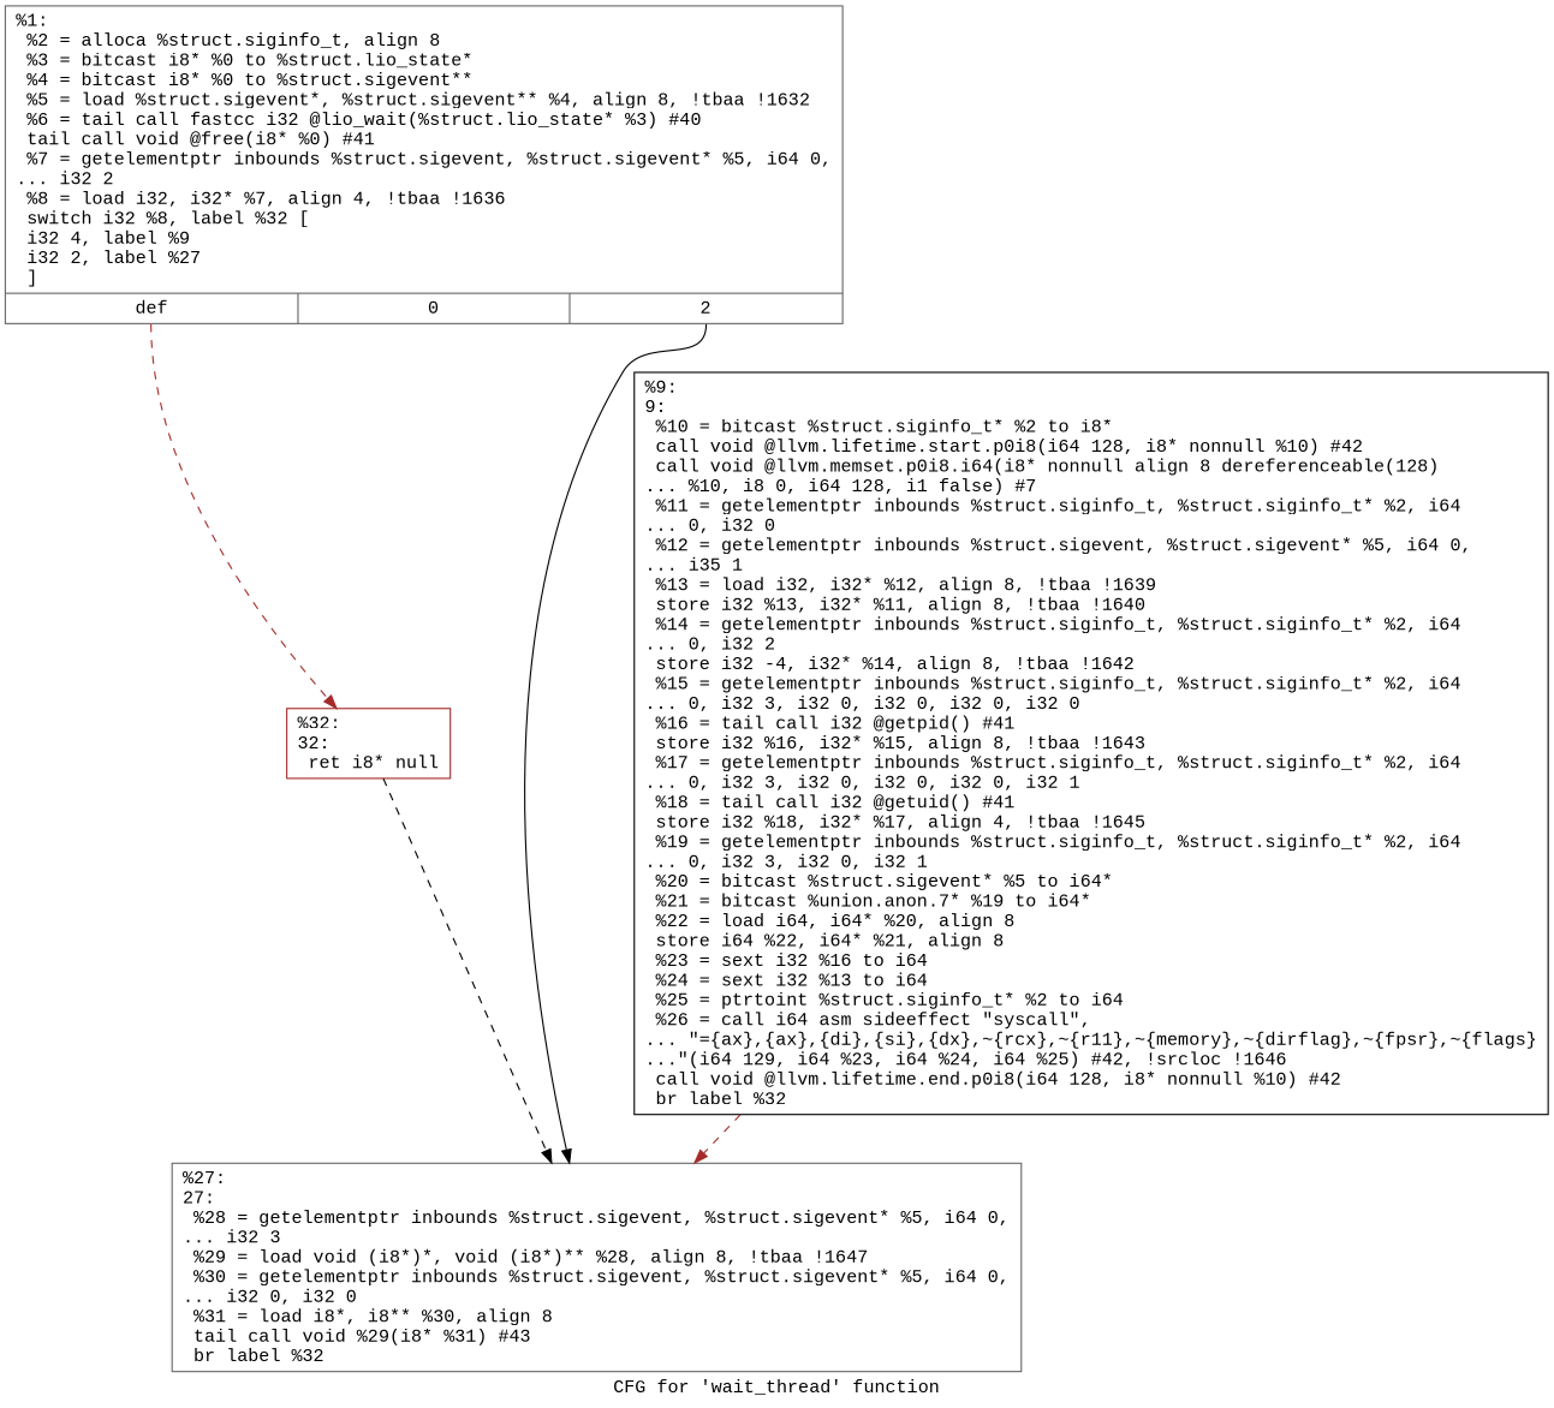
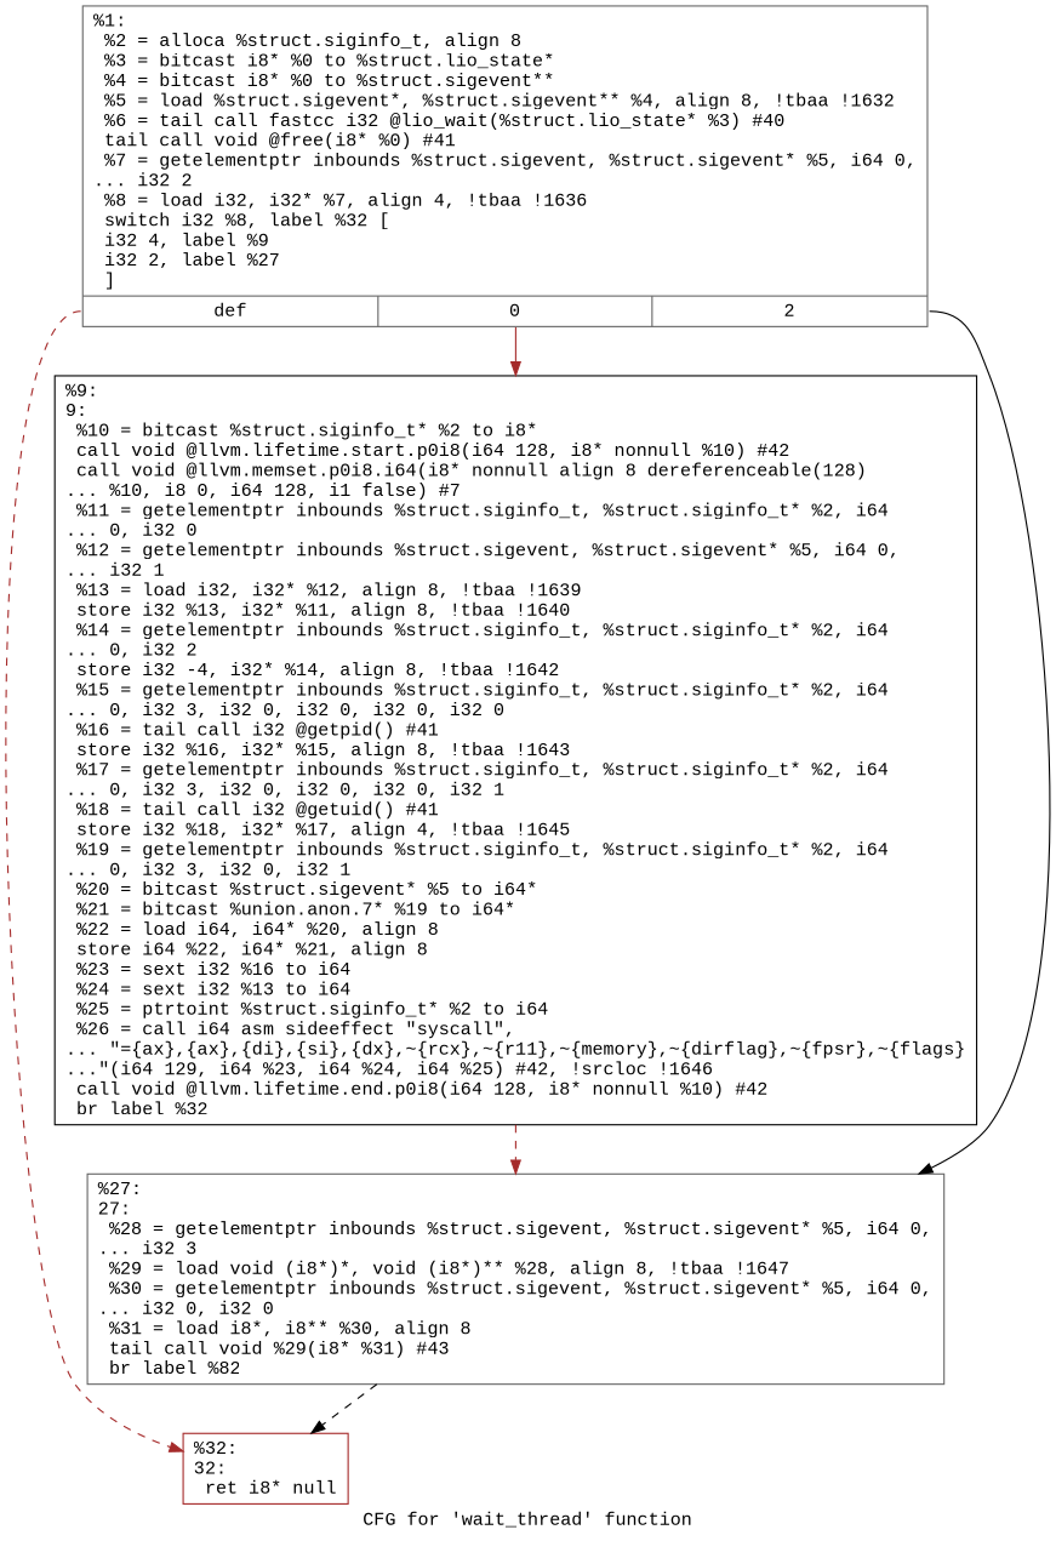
  digraph {
    fontname="Liberation Mono"
    label="CFG for 'wait_thread' function"
    node [color=gray40 fontname="Liberation Mono" shape=record]
    edge [color=brown fontname="Liberation Mono" style=dashed]
    n1 [label="{%1:\l  %2 = alloca %struct.siginfo_t, align 8\l  %3 = bitcast i8* %0 to %struct.lio_state*\l  %4 = bitcast i8* %0 to %struct.sigevent**\l  %5 = load %struct.sigevent*, %struct.sigevent** %4, align 8, !tbaa !1632\l  %6 = tail call fastcc i32 @lio_wait(%struct.lio_state* %3) #40\l  tail call void @free(i8* %0) #41\l  %7 = getelementptr inbounds %struct.sigevent, %struct.sigevent* %5, i64 0,\l... i32 2\l  %8 = load i32, i32* %7, align 4, !tbaa !1636\l  switch i32 %8, label %32 [\l    i32 4, label %9\l    i32 2, label %27\l  ]\l|{<s0>def|<s1>0|<s2>2}}"]
    n2 [color=brown label="{%32:\l32:                                               \l  ret i8* null\l}"]
-   n3 [color=black label="{%9:\l9:                                                \l  %10 = bitcast %struct.siginfo_t* %2 to i8*\l  call void @llvm.lifetime.start.p0i8(i64 128, i8* nonnull %10) #42\l  call void @llvm.memset.p0i8.i64(i8* nonnull align 8 dereferenceable(128)\l... %10, i8 0, i64 128, i1 false) #7\l  %11 = getelementptr inbounds %struct.siginfo_t, %struct.siginfo_t* %2, i64\l... 0, i32 0\l  %12 = getelementptr inbounds %struct.sigevent, %struct.sigevent* %5, i64 0,\l... i35 1\l  %13 = load i32, i32* %12, align 8, !tbaa !1639\l  store i32 %13, i32* %11, align 8, !tbaa !1640\l  %14 = getelementptr inbounds %struct.siginfo_t, %struct.siginfo_t* %2, i64\l... 0, i32 2\l  store i32 -4, i32* %14, align 8, !tbaa !1642\l  %15 = getelementptr inbounds %struct.siginfo_t, %struct.siginfo_t* %2, i64\l... 0, i32 3, i32 0, i32 0, i32 0, i32 0\l  %16 = tail call i32 @getpid() #41\l  store i32 %16, i32* %15, align 8, !tbaa !1643\l  %17 = getelementptr inbounds %struct.siginfo_t, %struct.siginfo_t* %2, i64\l... 0, i32 3, i32 0, i32 0, i32 0, i32 1\l  %18 = tail call i32 @getuid() #41\l  store i32 %18, i32* %17, align 4, !tbaa !1645\l  %19 = getelementptr inbounds %struct.siginfo_t, %struct.siginfo_t* %2, i64\l... 0, i32 3, i32 0, i32 1\l  %20 = bitcast %struct.sigevent* %5 to i64*\l  %21 = bitcast %union.anon.7* %19 to i64*\l  %22 = load i64, i64* %20, align 8\l  store i64 %22, i64* %21, align 8\l  %23 = sext i32 %16 to i64\l  %24 = sext i32 %13 to i64\l  %25 = ptrtoint %struct.siginfo_t* %2 to i64\l  %26 = call i64 asm sideeffect \"syscall\",\l... \"=\{ax\},\{ax\},\{di\},\{si\},\{dx\},~\{rcx\},~\{r11\},~\{memory\},~\{dirflag\},~\{fpsr\},~\{flags\}\l...\"(i64 129, i64 %23, i64 %24, i64 %25) #42, !srcloc !1646\l  call void @llvm.lifetime.end.p0i8(i64 128, i8* nonnull %10) #42\l  br label %32\l}"]
-   n4 [label="{%27:\l27:                                               \l  %28 = getelementptr inbounds %struct.sigevent, %struct.sigevent* %5, i64 0,\l... i32 3\l  %29 = load void (i8*)*, void (i8*)** %28, align 8, !tbaa !1647\l  %30 = getelementptr inbounds %struct.sigevent, %struct.sigevent* %5, i64 0,\l... i32 0, i32 0\l  %31 = load i8*, i8** %30, align 8\l  tail call void %29(i8* %31) #43\l  br label %32\l}"]
+   n3 [color=black label="{%9:\l9:                                                \l  %10 = bitcast %struct.siginfo_t* %2 to i8*\l  call void @llvm.lifetime.start.p0i8(i64 128, i8* nonnull %10) #42\l  call void @llvm.memset.p0i8.i64(i8* nonnull align 8 dereferenceable(128)\l... %10, i8 0, i64 128, i1 false) #7\l  %11 = getelementptr inbounds %struct.siginfo_t, %struct.siginfo_t* %2, i64\l... 0, i32 0\l  %12 = getelementptr inbounds %struct.sigevent, %struct.sigevent* %5, i64 0,\l... i32 1\l  %13 = load i32, i32* %12, align 8, !tbaa !1639\l  store i32 %13, i32* %11, align 8, !tbaa !1640\l  %14 = getelementptr inbounds %struct.siginfo_t, %struct.siginfo_t* %2, i64\l... 0, i32 2\l  store i32 -4, i32* %14, align 8, !tbaa !1642\l  %15 = getelementptr inbounds %struct.siginfo_t, %struct.siginfo_t* %2, i64\l... 0, i32 3, i32 0, i32 0, i32 0, i32 0\l  %16 = tail call i32 @getpid() #41\l  store i32 %16, i32* %15, align 8, !tbaa !1643\l  %17 = getelementptr inbounds %struct.siginfo_t, %struct.siginfo_t* %2, i64\l... 0, i32 3, i32 0, i32 0, i32 0, i32 1\l  %18 = tail call i32 @getuid() #41\l  store i32 %18, i32* %17, align 4, !tbaa !1645\l  %19 = getelementptr inbounds %struct.siginfo_t, %struct.siginfo_t* %2, i64\l... 0, i32 3, i32 0, i32 1\l  %20 = bitcast %struct.sigevent* %5 to i64*\l  %21 = bitcast %union.anon.7* %19 to i64*\l  %22 = load i64, i64* %20, align 8\l  store i64 %22, i64* %21, align 8\l  %23 = sext i32 %16 to i64\l  %24 = sext i32 %13 to i64\l  %25 = ptrtoint %struct.siginfo_t* %2 to i64\l  %26 = call i64 asm sideeffect \"syscall\",\l... \"=\{ax\},\{ax\},\{di\},\{si\},\{dx\},~\{rcx\},~\{r11\},~\{memory\},~\{dirflag\},~\{fpsr\},~\{flags\}\l...\"(i64 129, i64 %23, i64 %24, i64 %25) #42, !srcloc !1646\l  call void @llvm.lifetime.end.p0i8(i64 128, i8* nonnull %10) #42\l  br label %32\l}"]
+   n4 [label="{%27:\l27:                                               \l  %28 = getelementptr inbounds %struct.sigevent, %struct.sigevent* %5, i64 0,\l... i32 3\l  %29 = load void (i8*)*, void (i8*)** %28, align 8, !tbaa !1647\l  %30 = getelementptr inbounds %struct.sigevent, %struct.sigevent* %5, i64 0,\l... i32 0, i32 0\l  %31 = load i8*, i8** %30, align 8\l  tail call void %29(i8* %31) #43\l  br label %82\l}"]
    n1 -> n2 [tailport=s0]
+   n1 -> n3 [style=solid tailport=s1]
    n1 -> n4 [color=black style=solid tailport=s2]
    n3 -> n4
-   n2 -> n4 [color=black]
+   n4 -> n2 [color=black]
  }
